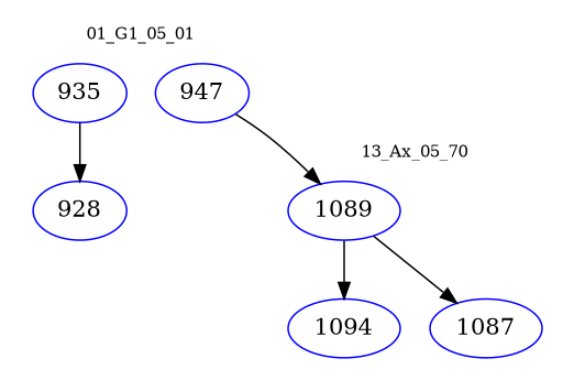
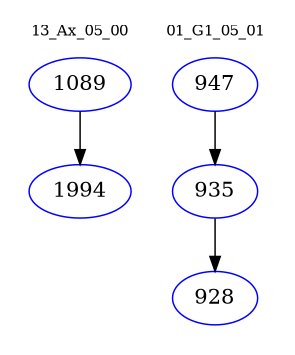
  digraph {
    fontname="DejaVu Serif"
    node [color=blue fontname="DejaVu Serif"]
    edge [color=black fontname="DejaVu Serif"]
-   n1 [label=1094]
+   n1 [label=1994]
    n2 [label=1089]
-   n3 [label=1087]
    n4 [label=947]
    n5 [label=935]
    n6 [label=928]
    subgraph cluster_1 {
      color=white
      fontsize=10
-     label="13_Ax_05_70"
+     label="13_Ax_05_00"
      n1
      n2
-     n3
    }
    subgraph cluster_2 {
      color=white
      fontsize=10
      label="01_G1_05_01"
      n4
      n5
      n6
    }
    n2 -> n1
-   n2 -> n3
-   n4 -> n2
+   n4 -> n5
    n5 -> n6
  }
